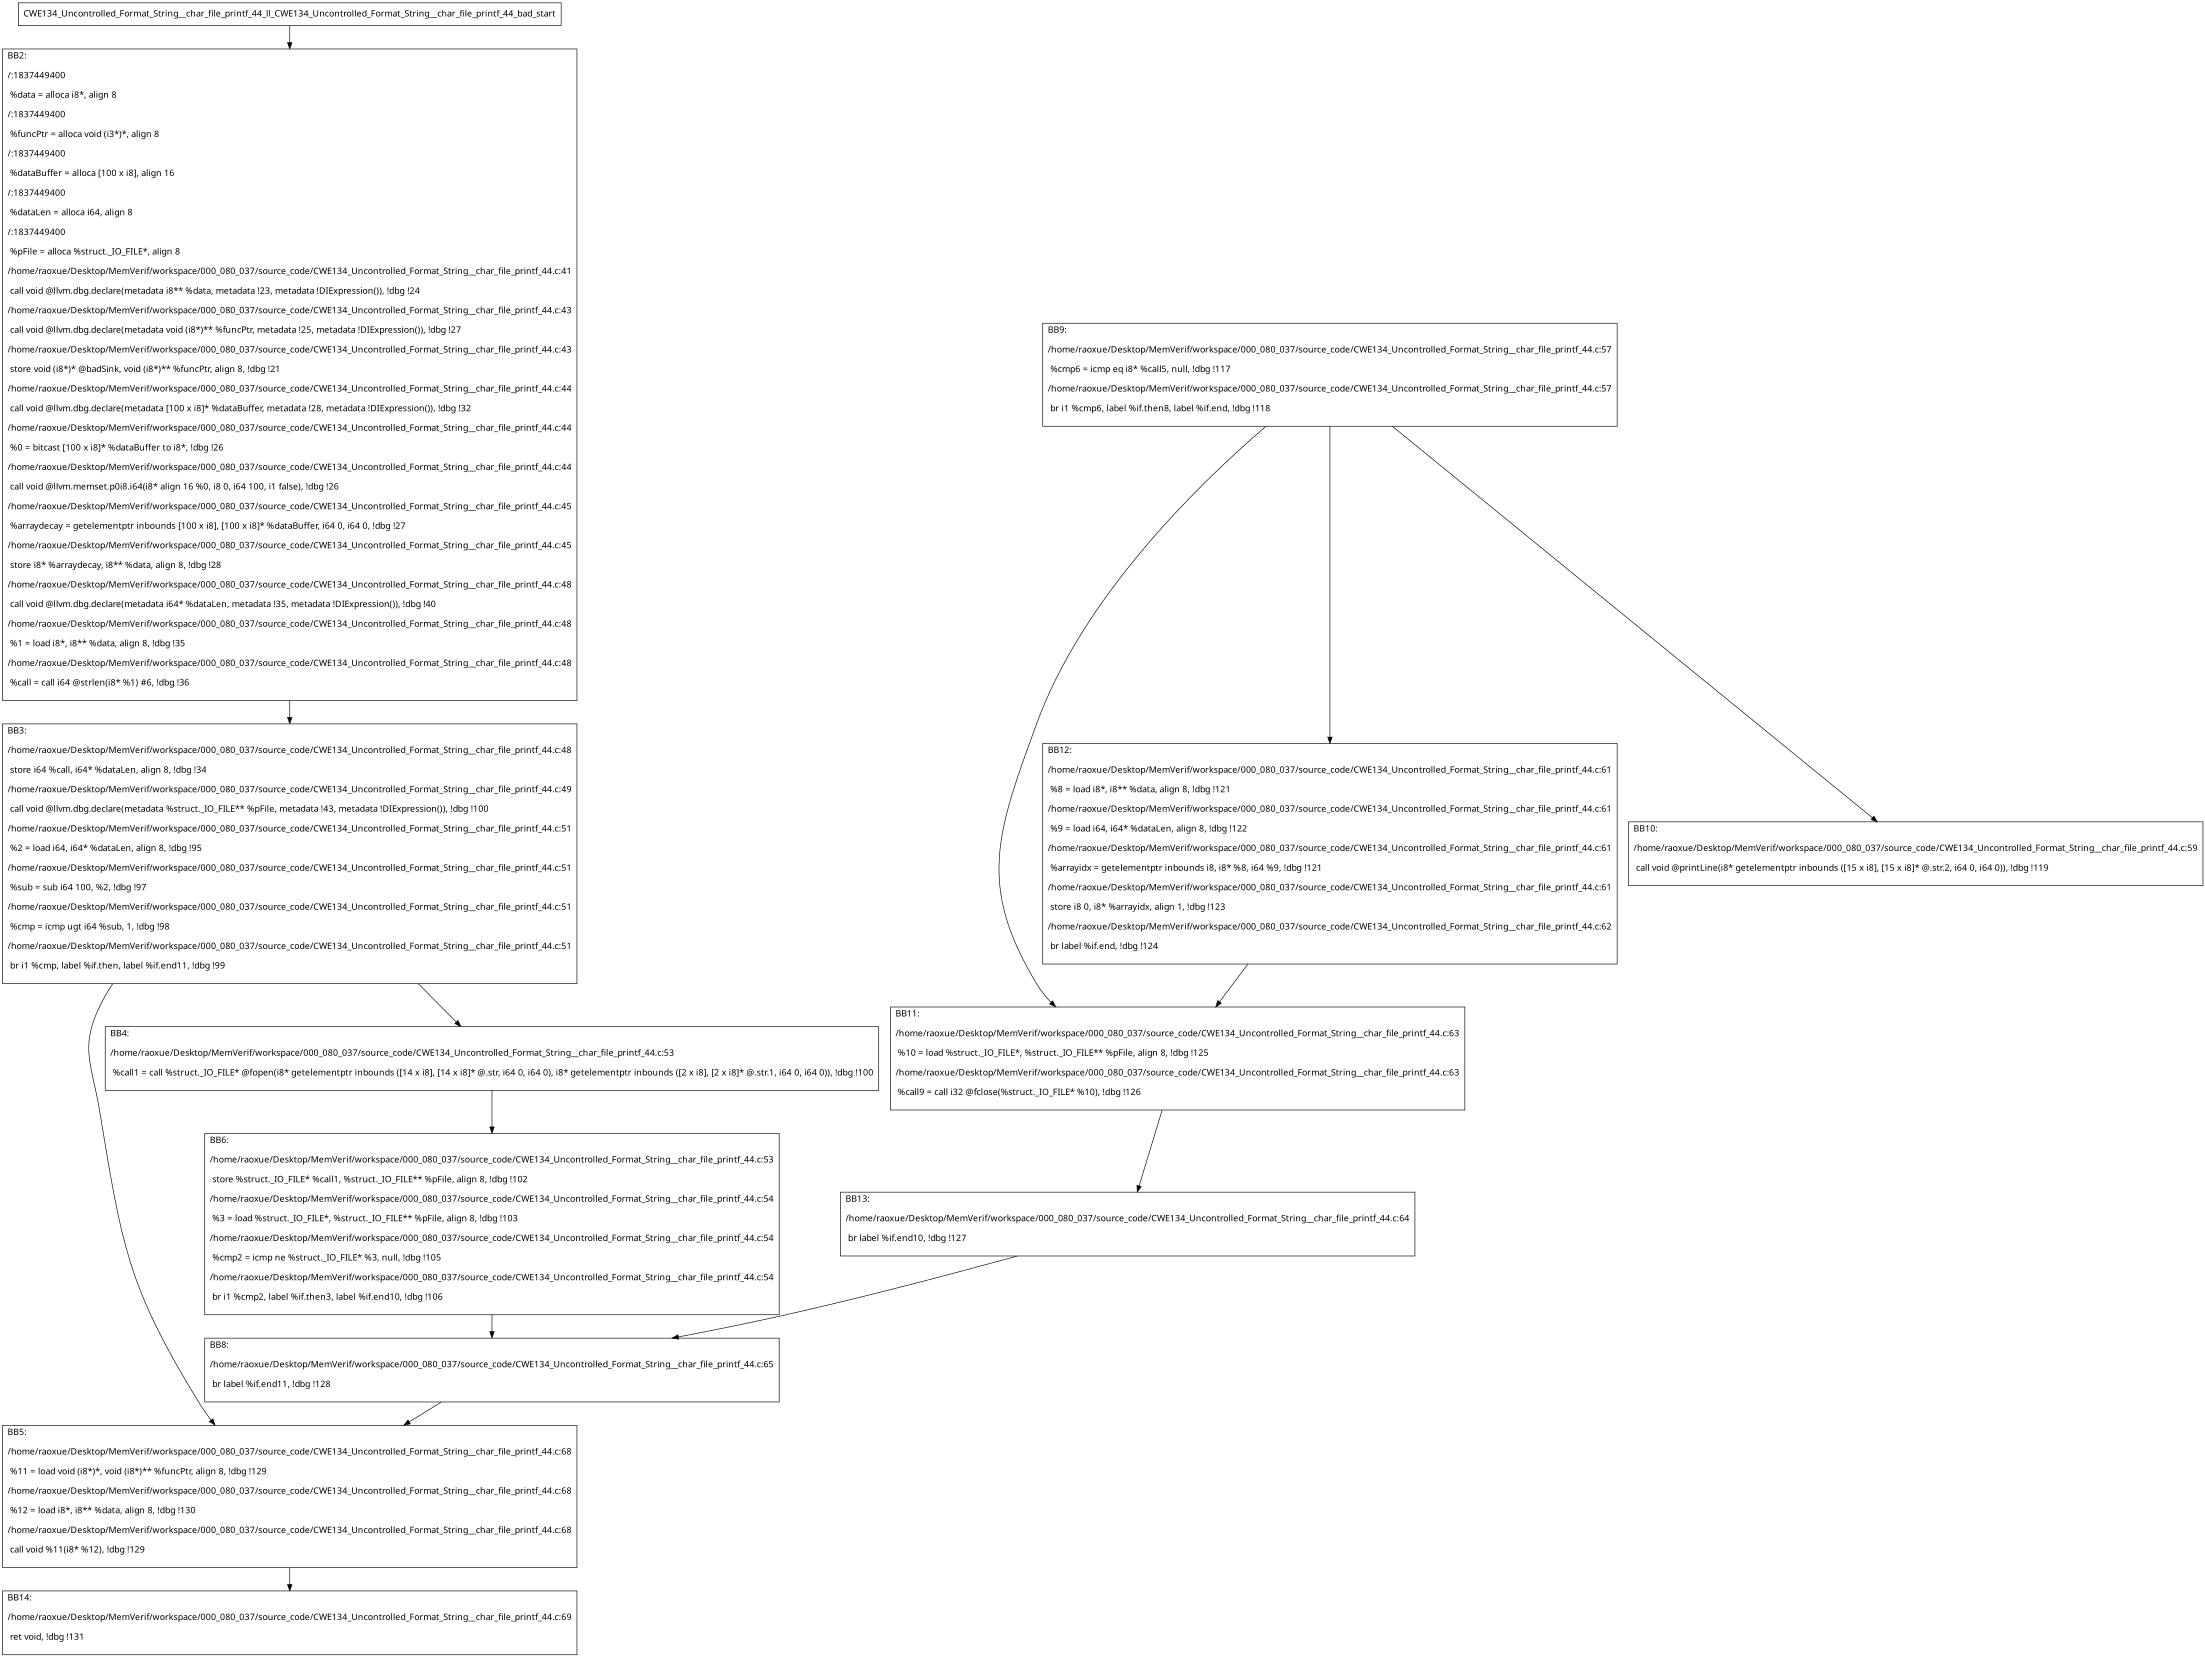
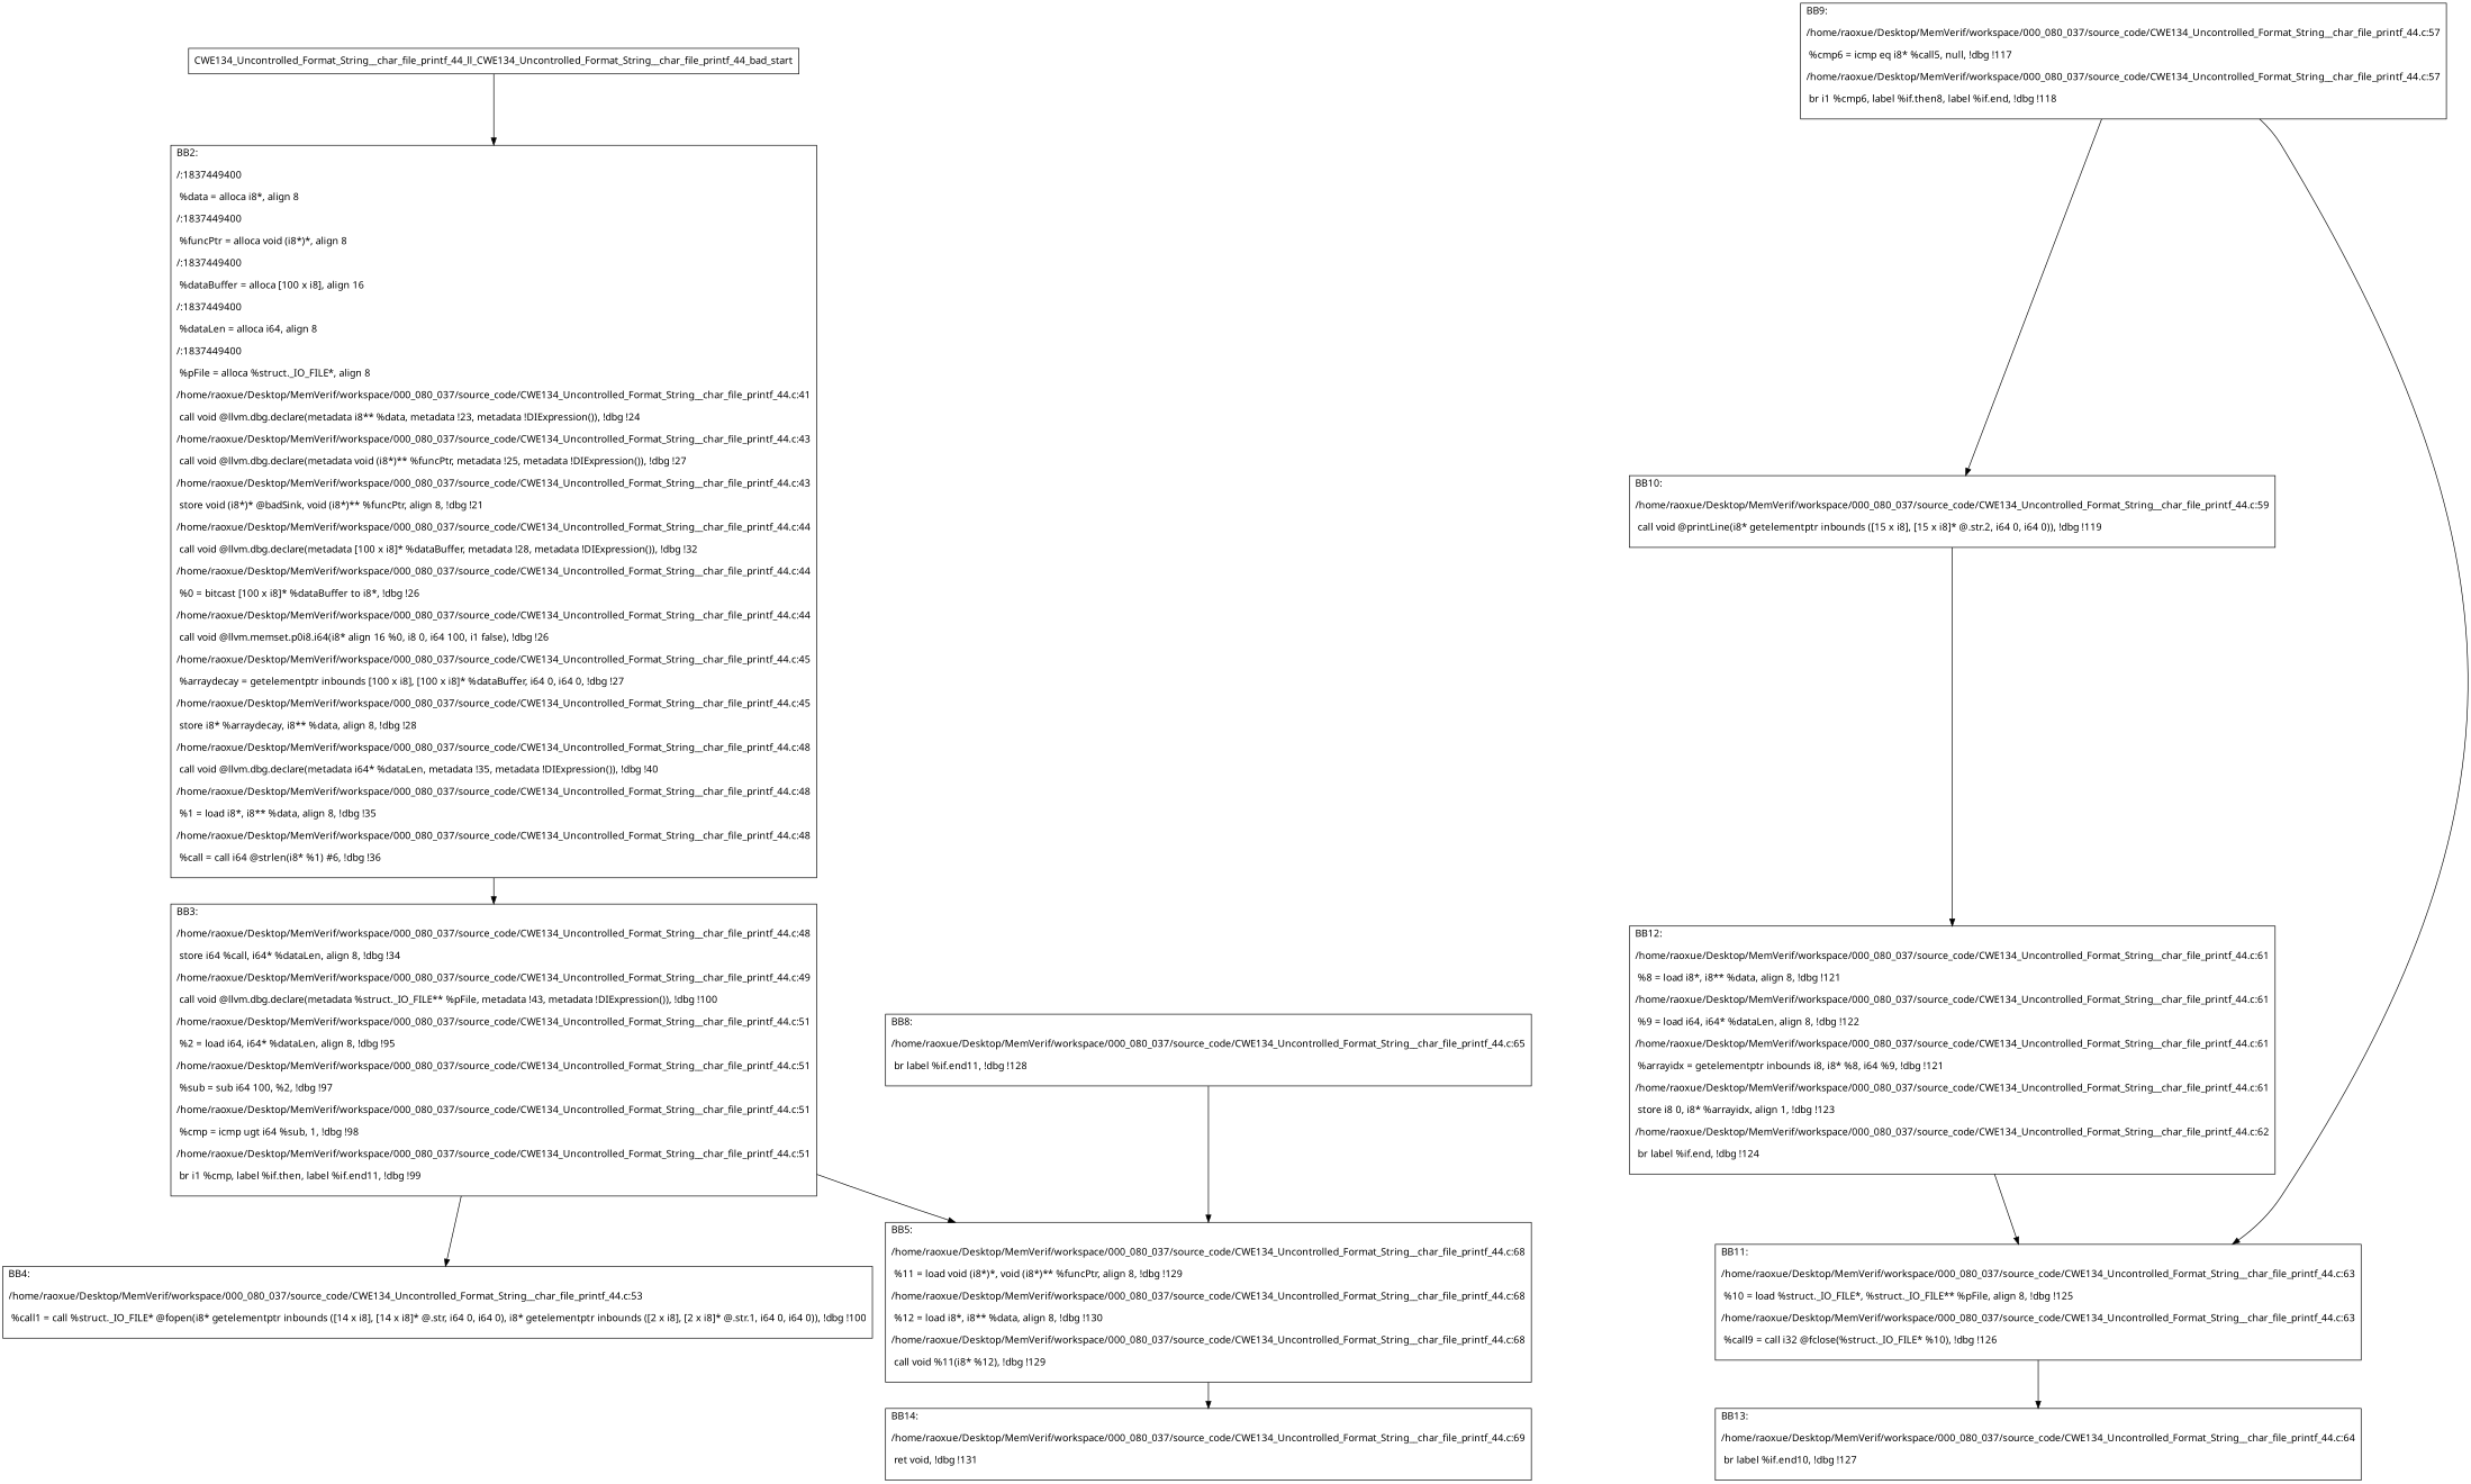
  digraph {
    fontname="Noto Sans"
    node [fontname="Noto Sans" shape=record]
    edge [fontname="Noto Sans"]
    n1 [label="{CWE134_Uncontrolled_Format_String__char_file_printf_44_ll_CWE134_Uncontrolled_Format_String__char_file_printf_44_bad_start}"]
-   n2 [label="{BB2:\l\l/:1837449400\l\n  %data = alloca i8*, align 8\l\n/:1837449400\l\n  %funcPtr = alloca void (i3*)*, align 8\l\n/:1837449400\l\n  %dataBuffer = alloca [100 x i8], align 16\l\n/:1837449400\l\n  %dataLen = alloca i64, align 8\l\n/:1837449400\l\n  %pFile = alloca %struct._IO_FILE*, align 8\l\n/home/raoxue/Desktop/MemVerif/workspace/000_080_037/source_code/CWE134_Uncontrolled_Format_String__char_file_printf_44.c:41\l\n  call void @llvm.dbg.declare(metadata i8** %data, metadata !23, metadata !DIExpression()), !dbg !24\l\n/home/raoxue/Desktop/MemVerif/workspace/000_080_037/source_code/CWE134_Uncontrolled_Format_String__char_file_printf_44.c:43\l\n  call void @llvm.dbg.declare(metadata void (i8*)** %funcPtr, metadata !25, metadata !DIExpression()), !dbg !27\l\n/home/raoxue/Desktop/MemVerif/workspace/000_080_037/source_code/CWE134_Uncontrolled_Format_String__char_file_printf_44.c:43\l\n  store void (i8*)* @badSink, void (i8*)** %funcPtr, align 8, !dbg !21\l\n/home/raoxue/Desktop/MemVerif/workspace/000_080_037/source_code/CWE134_Uncontrolled_Format_String__char_file_printf_44.c:44\l\n  call void @llvm.dbg.declare(metadata [100 x i8]* %dataBuffer, metadata !28, metadata !DIExpression()), !dbg !32\l\n/home/raoxue/Desktop/MemVerif/workspace/000_080_037/source_code/CWE134_Uncontrolled_Format_String__char_file_printf_44.c:44\l\n  %0 = bitcast [100 x i8]* %dataBuffer to i8*, !dbg !26\l\n/home/raoxue/Desktop/MemVerif/workspace/000_080_037/source_code/CWE134_Uncontrolled_Format_String__char_file_printf_44.c:44\l\n  call void @llvm.memset.p0i8.i64(i8* align 16 %0, i8 0, i64 100, i1 false), !dbg !26\l\n/home/raoxue/Desktop/MemVerif/workspace/000_080_037/source_code/CWE134_Uncontrolled_Format_String__char_file_printf_44.c:45\l\n  %arraydecay = getelementptr inbounds [100 x i8], [100 x i8]* %dataBuffer, i64 0, i64 0, !dbg !27\l\n/home/raoxue/Desktop/MemVerif/workspace/000_080_037/source_code/CWE134_Uncontrolled_Format_String__char_file_printf_44.c:45\l\n  store i8* %arraydecay, i8** %data, align 8, !dbg !28\l\n/home/raoxue/Desktop/MemVerif/workspace/000_080_037/source_code/CWE134_Uncontrolled_Format_String__char_file_printf_44.c:48\l\n  call void @llvm.dbg.declare(metadata i64* %dataLen, metadata !35, metadata !DIExpression()), !dbg !40\l\n/home/raoxue/Desktop/MemVerif/workspace/000_080_037/source_code/CWE134_Uncontrolled_Format_String__char_file_printf_44.c:48\l\n  %1 = load i8*, i8** %data, align 8, !dbg !35\l\n/home/raoxue/Desktop/MemVerif/workspace/000_080_037/source_code/CWE134_Uncontrolled_Format_String__char_file_printf_44.c:48\l\n  %call = call i64 @strlen(i8* %1) #6, !dbg !36\l\n}"]
+   n2 [label="{BB2:\l\l/:1837449400\l\n  %data = alloca i8*, align 8\l\n/:1837449400\l\n  %funcPtr = alloca void (i8*)*, align 8\l\n/:1837449400\l\n  %dataBuffer = alloca [100 x i8], align 16\l\n/:1837449400\l\n  %dataLen = alloca i64, align 8\l\n/:1837449400\l\n  %pFile = alloca %struct._IO_FILE*, align 8\l\n/home/raoxue/Desktop/MemVerif/workspace/000_080_037/source_code/CWE134_Uncontrolled_Format_String__char_file_printf_44.c:41\l\n  call void @llvm.dbg.declare(metadata i8** %data, metadata !23, metadata !DIExpression()), !dbg !24\l\n/home/raoxue/Desktop/MemVerif/workspace/000_080_037/source_code/CWE134_Uncontrolled_Format_String__char_file_printf_44.c:43\l\n  call void @llvm.dbg.declare(metadata void (i8*)** %funcPtr, metadata !25, metadata !DIExpression()), !dbg !27\l\n/home/raoxue/Desktop/MemVerif/workspace/000_080_037/source_code/CWE134_Uncontrolled_Format_String__char_file_printf_44.c:43\l\n  store void (i8*)* @badSink, void (i8*)** %funcPtr, align 8, !dbg !21\l\n/home/raoxue/Desktop/MemVerif/workspace/000_080_037/source_code/CWE134_Uncontrolled_Format_String__char_file_printf_44.c:44\l\n  call void @llvm.dbg.declare(metadata [100 x i8]* %dataBuffer, metadata !28, metadata !DIExpression()), !dbg !32\l\n/home/raoxue/Desktop/MemVerif/workspace/000_080_037/source_code/CWE134_Uncontrolled_Format_String__char_file_printf_44.c:44\l\n  %0 = bitcast [100 x i8]* %dataBuffer to i8*, !dbg !26\l\n/home/raoxue/Desktop/MemVerif/workspace/000_080_037/source_code/CWE134_Uncontrolled_Format_String__char_file_printf_44.c:44\l\n  call void @llvm.memset.p0i8.i64(i8* align 16 %0, i8 0, i64 100, i1 false), !dbg !26\l\n/home/raoxue/Desktop/MemVerif/workspace/000_080_037/source_code/CWE134_Uncontrolled_Format_String__char_file_printf_44.c:45\l\n  %arraydecay = getelementptr inbounds [100 x i8], [100 x i8]* %dataBuffer, i64 0, i64 0, !dbg !27\l\n/home/raoxue/Desktop/MemVerif/workspace/000_080_037/source_code/CWE134_Uncontrolled_Format_String__char_file_printf_44.c:45\l\n  store i8* %arraydecay, i8** %data, align 8, !dbg !28\l\n/home/raoxue/Desktop/MemVerif/workspace/000_080_037/source_code/CWE134_Uncontrolled_Format_String__char_file_printf_44.c:48\l\n  call void @llvm.dbg.declare(metadata i64* %dataLen, metadata !35, metadata !DIExpression()), !dbg !40\l\n/home/raoxue/Desktop/MemVerif/workspace/000_080_037/source_code/CWE134_Uncontrolled_Format_String__char_file_printf_44.c:48\l\n  %1 = load i8*, i8** %data, align 8, !dbg !35\l\n/home/raoxue/Desktop/MemVerif/workspace/000_080_037/source_code/CWE134_Uncontrolled_Format_String__char_file_printf_44.c:48\l\n  %call = call i64 @strlen(i8* %1) #6, !dbg !36\l\n}"]
    n3 [label="{BB3:\l\l/home/raoxue/Desktop/MemVerif/workspace/000_080_037/source_code/CWE134_Uncontrolled_Format_String__char_file_printf_44.c:48\l\n  store i64 %call, i64* %dataLen, align 8, !dbg !34\l\n/home/raoxue/Desktop/MemVerif/workspace/000_080_037/source_code/CWE134_Uncontrolled_Format_String__char_file_printf_44.c:49\l\n  call void @llvm.dbg.declare(metadata %struct._IO_FILE** %pFile, metadata !43, metadata !DIExpression()), !dbg !100\l\n/home/raoxue/Desktop/MemVerif/workspace/000_080_037/source_code/CWE134_Uncontrolled_Format_String__char_file_printf_44.c:51\l\n  %2 = load i64, i64* %dataLen, align 8, !dbg !95\l\n/home/raoxue/Desktop/MemVerif/workspace/000_080_037/source_code/CWE134_Uncontrolled_Format_String__char_file_printf_44.c:51\l\n  %sub = sub i64 100, %2, !dbg !97\l\n/home/raoxue/Desktop/MemVerif/workspace/000_080_037/source_code/CWE134_Uncontrolled_Format_String__char_file_printf_44.c:51\l\n  %cmp = icmp ugt i64 %sub, 1, !dbg !98\l\n/home/raoxue/Desktop/MemVerif/workspace/000_080_037/source_code/CWE134_Uncontrolled_Format_String__char_file_printf_44.c:51\l\n  br i1 %cmp, label %if.then, label %if.end11, !dbg !99\l\n}"]
    n4 [label="{BB4:\l\l/home/raoxue/Desktop/MemVerif/workspace/000_080_037/source_code/CWE134_Uncontrolled_Format_String__char_file_printf_44.c:53\l\n  %call1 = call %struct._IO_FILE* @fopen(i8* getelementptr inbounds ([14 x i8], [14 x i8]* @.str, i64 0, i64 0), i8* getelementptr inbounds ([2 x i8], [2 x i8]* @.str.1, i64 0, i64 0)), !dbg !100\l\n}"]
    n5 [label="{BB5:\l\l/home/raoxue/Desktop/MemVerif/workspace/000_080_037/source_code/CWE134_Uncontrolled_Format_String__char_file_printf_44.c:68\l\n  %11 = load void (i8*)*, void (i8*)** %funcPtr, align 8, !dbg !129\l\n/home/raoxue/Desktop/MemVerif/workspace/000_080_037/source_code/CWE134_Uncontrolled_Format_String__char_file_printf_44.c:68\l\n  %12 = load i8*, i8** %data, align 8, !dbg !130\l\n/home/raoxue/Desktop/MemVerif/workspace/000_080_037/source_code/CWE134_Uncontrolled_Format_String__char_file_printf_44.c:68\l\n  call void %11(i8* %12), !dbg !129\l\n}"]
-   n6 [label="{BB6:\l\l/home/raoxue/Desktop/MemVerif/workspace/000_080_037/source_code/CWE134_Uncontrolled_Format_String__char_file_printf_44.c:53\l\n  store %struct._IO_FILE* %call1, %struct._IO_FILE** %pFile, align 8, !dbg !102\l\n/home/raoxue/Desktop/MemVerif/workspace/000_080_037/source_code/CWE134_Uncontrolled_Format_String__char_file_printf_44.c:54\l\n  %3 = load %struct._IO_FILE*, %struct._IO_FILE** %pFile, align 8, !dbg !103\l\n/home/raoxue/Desktop/MemVerif/workspace/000_080_037/source_code/CWE134_Uncontrolled_Format_String__char_file_printf_44.c:54\l\n  %cmp2 = icmp ne %struct._IO_FILE* %3, null, !dbg !105\l\n/home/raoxue/Desktop/MemVerif/workspace/000_080_037/source_code/CWE134_Uncontrolled_Format_String__char_file_printf_44.c:54\l\n  br i1 %cmp2, label %if.then3, label %if.end10, !dbg !106\l\n}"]
    n7 [label="{BB14:\l\l/home/raoxue/Desktop/MemVerif/workspace/000_080_037/source_code/CWE134_Uncontrolled_Format_String__char_file_printf_44.c:69\l\n  ret void, !dbg !131\l\n}"]
    n8 [label="{BB8:\l\l/home/raoxue/Desktop/MemVerif/workspace/000_080_037/source_code/CWE134_Uncontrolled_Format_String__char_file_printf_44.c:65\l\n  br label %if.end11, !dbg !128\l\n}"]
    n9 [label="{BB9:\l\l/home/raoxue/Desktop/MemVerif/workspace/000_080_037/source_code/CWE134_Uncontrolled_Format_String__char_file_printf_44.c:57\l\n  %cmp6 = icmp eq i8* %call5, null, !dbg !117\l\n/home/raoxue/Desktop/MemVerif/workspace/000_080_037/source_code/CWE134_Uncontrolled_Format_String__char_file_printf_44.c:57\l\n  br i1 %cmp6, label %if.then8, label %if.end, !dbg !118\l\n}"]
    n10 [label="{BB10:\l\l/home/raoxue/Desktop/MemVerif/workspace/000_080_037/source_code/CWE134_Uncontrolled_Format_String__char_file_printf_44.c:59\l\n  call void @printLine(i8* getelementptr inbounds ([15 x i8], [15 x i8]* @.str.2, i64 0, i64 0)), !dbg !119\l\n}"]
    n11 [label="{BB11:\l\l/home/raoxue/Desktop/MemVerif/workspace/000_080_037/source_code/CWE134_Uncontrolled_Format_String__char_file_printf_44.c:63\l\n  %10 = load %struct._IO_FILE*, %struct._IO_FILE** %pFile, align 8, !dbg !125\l\n/home/raoxue/Desktop/MemVerif/workspace/000_080_037/source_code/CWE134_Uncontrolled_Format_String__char_file_printf_44.c:63\l\n  %call9 = call i32 @fclose(%struct._IO_FILE* %10), !dbg !126\l\n}"]
    n12 [label="{BB12:\l\l/home/raoxue/Desktop/MemVerif/workspace/000_080_037/source_code/CWE134_Uncontrolled_Format_String__char_file_printf_44.c:61\l\n  %8 = load i8*, i8** %data, align 8, !dbg !121\l\n/home/raoxue/Desktop/MemVerif/workspace/000_080_037/source_code/CWE134_Uncontrolled_Format_String__char_file_printf_44.c:61\l\n  %9 = load i64, i64* %dataLen, align 8, !dbg !122\l\n/home/raoxue/Desktop/MemVerif/workspace/000_080_037/source_code/CWE134_Uncontrolled_Format_String__char_file_printf_44.c:61\l\n  %arrayidx = getelementptr inbounds i8, i8* %8, i64 %9, !dbg !121\l\n/home/raoxue/Desktop/MemVerif/workspace/000_080_037/source_code/CWE134_Uncontrolled_Format_String__char_file_printf_44.c:61\l\n  store i8 0, i8* %arrayidx, align 1, !dbg !123\l\n/home/raoxue/Desktop/MemVerif/workspace/000_080_037/source_code/CWE134_Uncontrolled_Format_String__char_file_printf_44.c:62\l\n  br label %if.end, !dbg !124\l\n}"]
    n13 [label="{BB13:\l\l/home/raoxue/Desktop/MemVerif/workspace/000_080_037/source_code/CWE134_Uncontrolled_Format_String__char_file_printf_44.c:64\l\n  br label %if.end10, !dbg !127\l\n}"]
    n1 -> n2
    n2 -> n3
    n3 -> n4
    n3 -> n5
-   n4 -> n6
    n5 -> n7
-   n6 -> n8
    n8 -> n5
    n9 -> n10
    n9 -> n11
-   n9 -> n12
+   n10 -> n12
    n11 -> n13
    n12 -> n11
-   n13 -> n8
  }
